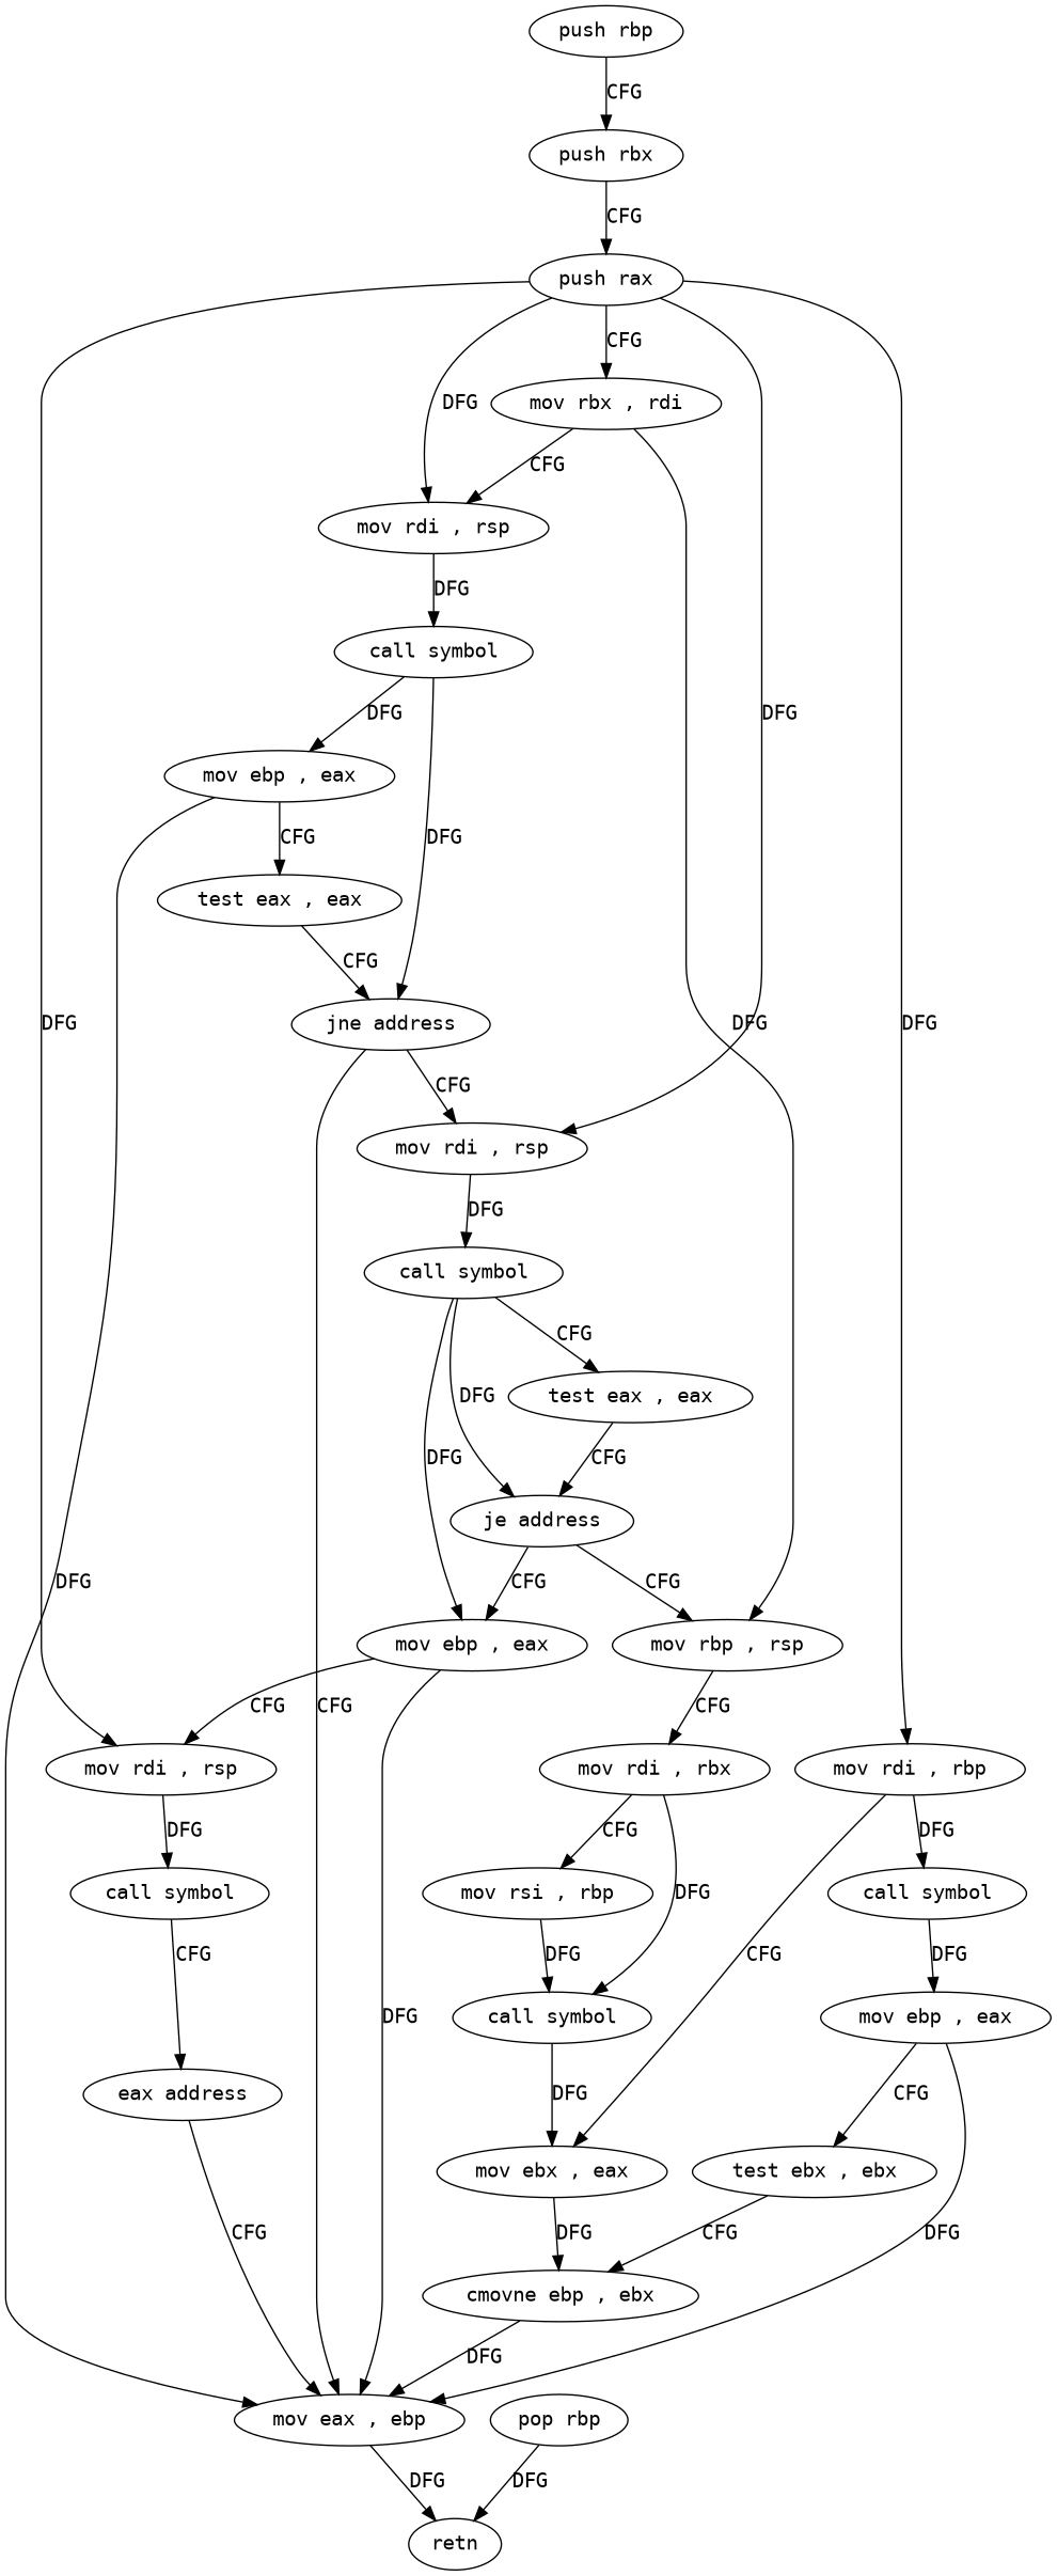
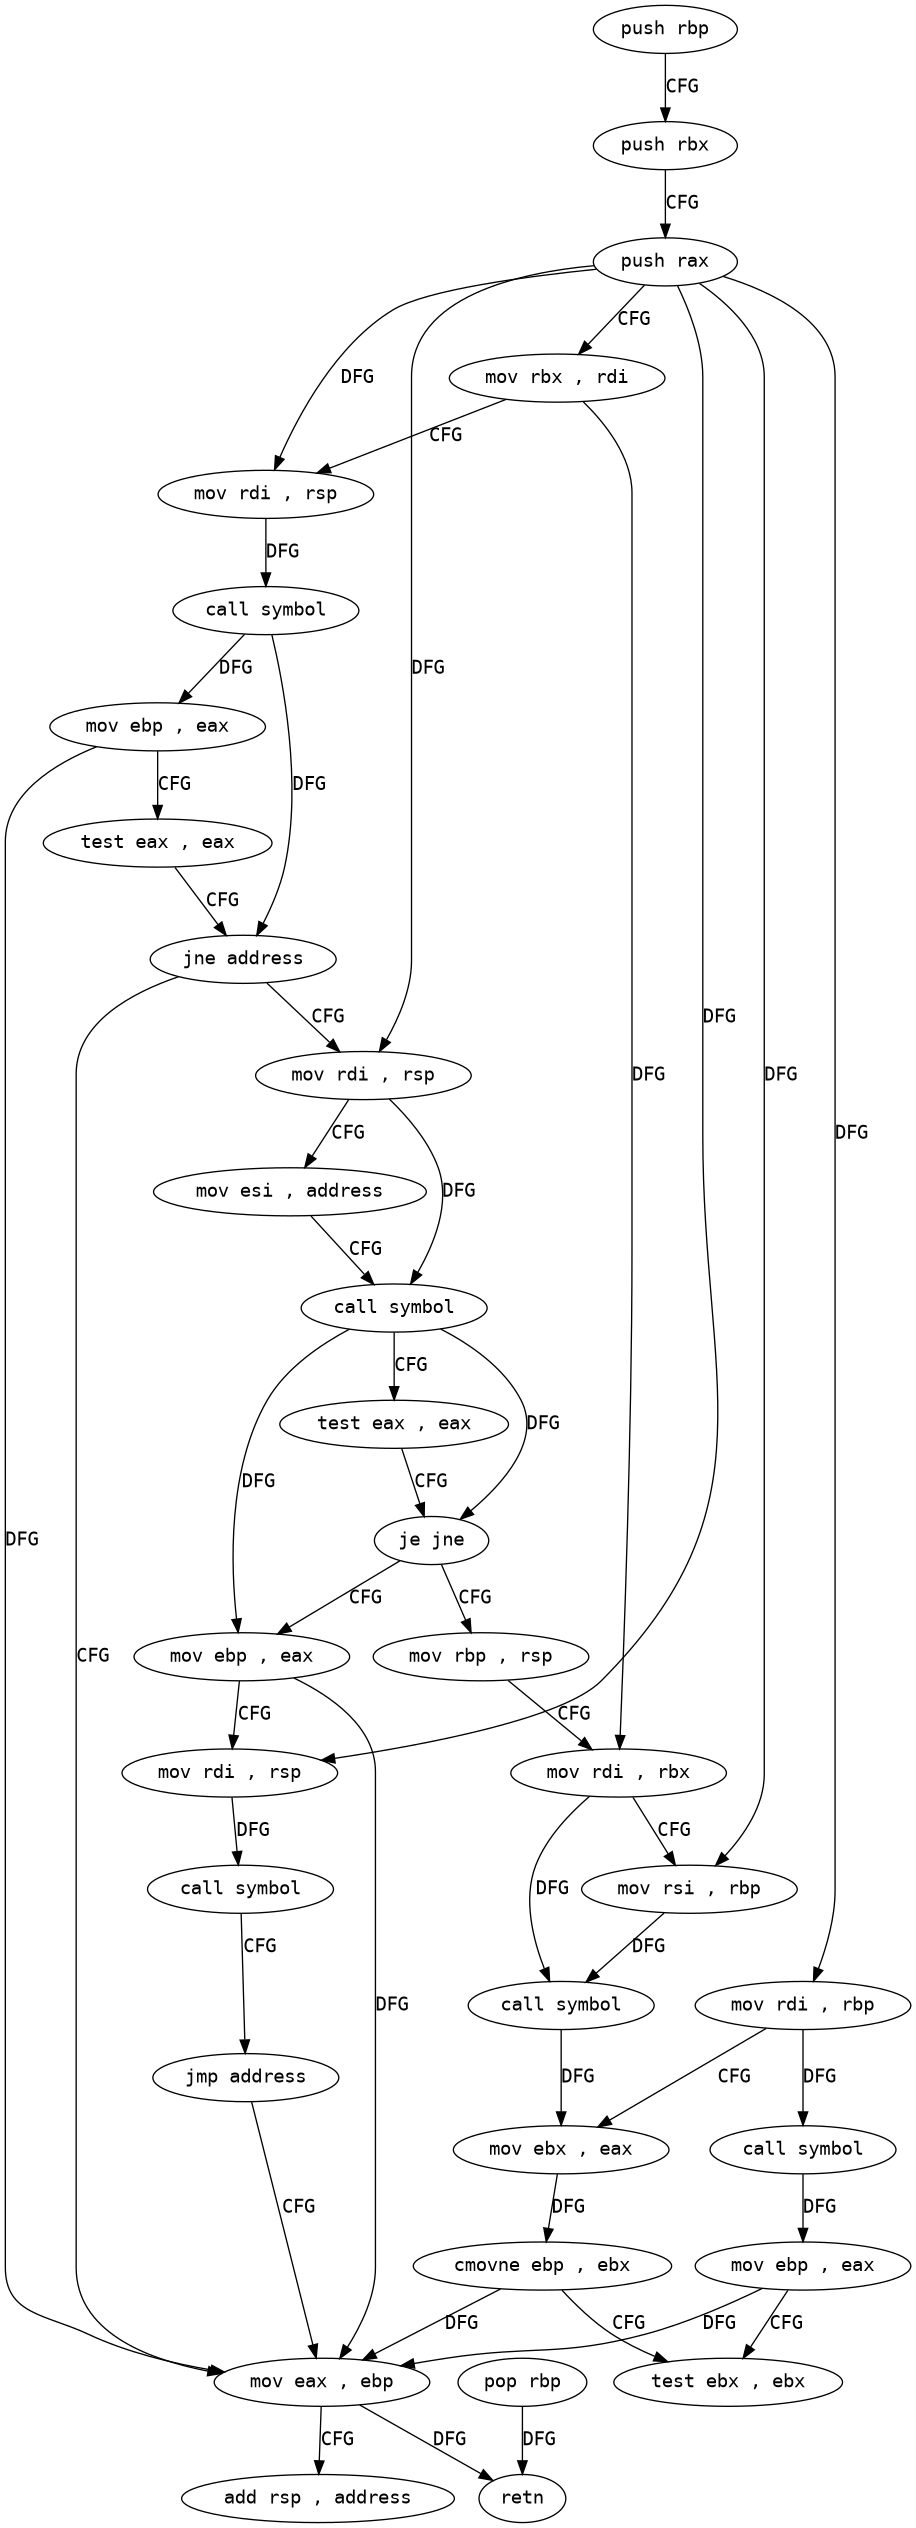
  digraph {
    fontname="DejaVu Sans Mono"
    node [fontname="DejaVu Sans Mono"]
    edge [fontname="DejaVu Sans Mono"]
    n1 [label="push rbp"]
    n2 [label="push rbx"]
    n3 [label="push rax"]
    n4 [label="mov rbx , rdi"]
    n5 [label="mov rdi , rsp"]
    n6 [label="mov rdi , rsp"]
    n7 [label="mov rsi , rbp"]
    n8 [label="mov rdi , rbp"]
    n9 [label="mov rdi , rsp"]
    n10 [label="mov rdi , rbx"]
    n11 [label="call symbol"]
+   n12 [label="mov esi , address"]
    n13 [label="call symbol"]
    n14 [label="call symbol"]
    n15 [label="mov ebx , eax"]
    n16 [label="call symbol"]
    n17 [label="call symbol"]
    n18 [label="mov ebp , eax"]
    n19 [label="jne address"]
    n20 [label="test eax , eax"]
    n21 [label="mov eax , ebp"]
+   n22 [label="add rsp , address"]
    n23 [label=retn]
    n24 [label="test eax , eax"]
-   n25 [label="je address"]
+   n25 [label="je jne"]
    n26 [label="mov ebp , eax"]
    n27 [label="pop rbp"]
    n28 [label="mov rbp , rsp"]
    n29 [label="cmovne ebp , ebx"]
    n30 [label="mov ebp , eax"]
    n31 [label="test ebx , ebx"]
-   n32 [label="eax address"]
+   n32 [label="jmp address"]
    n1 -> n2 [label=CFG]
    n2 -> n3 [label=CFG]
    n3 -> n4 [label=CFG]
    n3 -> n5 [label=DFG]
    n3 -> n6 [label=DFG]
+   n3 -> n7 [label=DFG]
    n3 -> n8 [label=DFG]
    n3 -> n9 [label=DFG]
    n4 -> n5 [label=CFG]
-   n4 -> n28 [label=DFG]
+   n4 -> n10 [label=DFG]
    n5 -> n11 [label=DFG]
+   n6 -> n12 [label=CFG]
    n6 -> n13 [label=DFG]
    n7 -> n14 [label=DFG]
    n8 -> n15 [label=CFG]
    n8 -> n16 [label=DFG]
    n9 -> n17 [label=DFG]
    n10 -> n7 [label=CFG]
    n10 -> n14 [label=DFG]
    n11 -> n18 [label=DFG]
    n11 -> n19 [label=DFG]
+   n12 -> n13 [label=CFG]
    n13 -> n24 [label=CFG]
    n13 -> n25 [label=DFG]
    n13 -> n26 [label=DFG]
    n14 -> n15 [label=DFG]
    n15 -> n29 [label=DFG]
    n16 -> n30 [label=DFG]
    n17 -> n32 [label=CFG]
    n18 -> n20 [label=CFG]
    n18 -> n21 [label=DFG]
    n19 -> n6 [label=CFG]
    n19 -> n21 [label=CFG]
    n20 -> n19 [label=CFG]
+   n21 -> n22 [label=CFG]
    n21 -> n23 [label=DFG]
    n24 -> n25 [label=CFG]
    n25 -> n26 [label=CFG]
    n25 -> n28 [label=CFG]
    n26 -> n9 [label=CFG]
    n26 -> n21 [label=DFG]
    n27 -> n23 [label=DFG]
    n28 -> n10 [label=CFG]
    n29 -> n21 [label=DFG]
    n30 -> n21 [label=DFG]
    n30 -> n31 [label=CFG]
-   n31 -> n29 [label=CFG]
+   n29 -> n31 [label=CFG]
    n32 -> n21 [label=CFG]
  }
